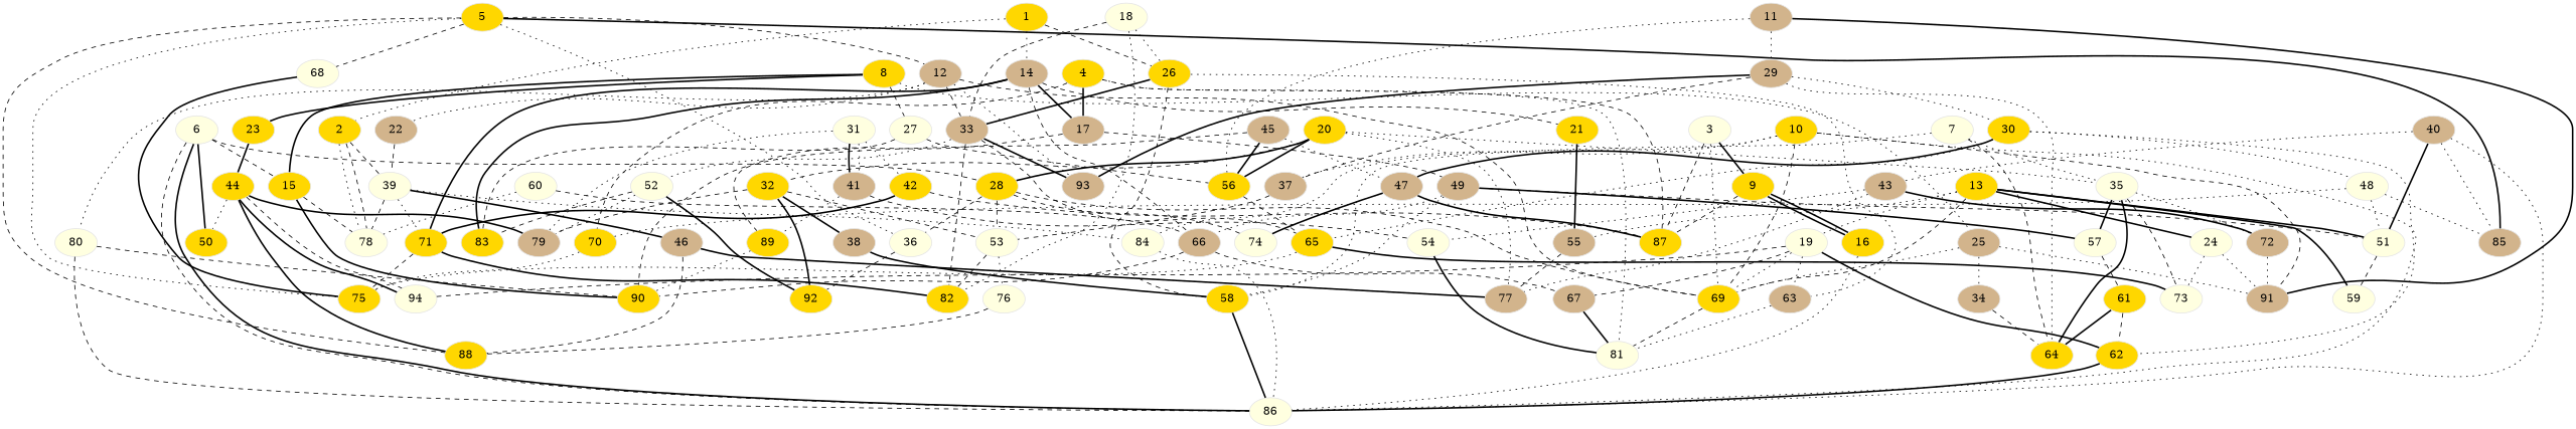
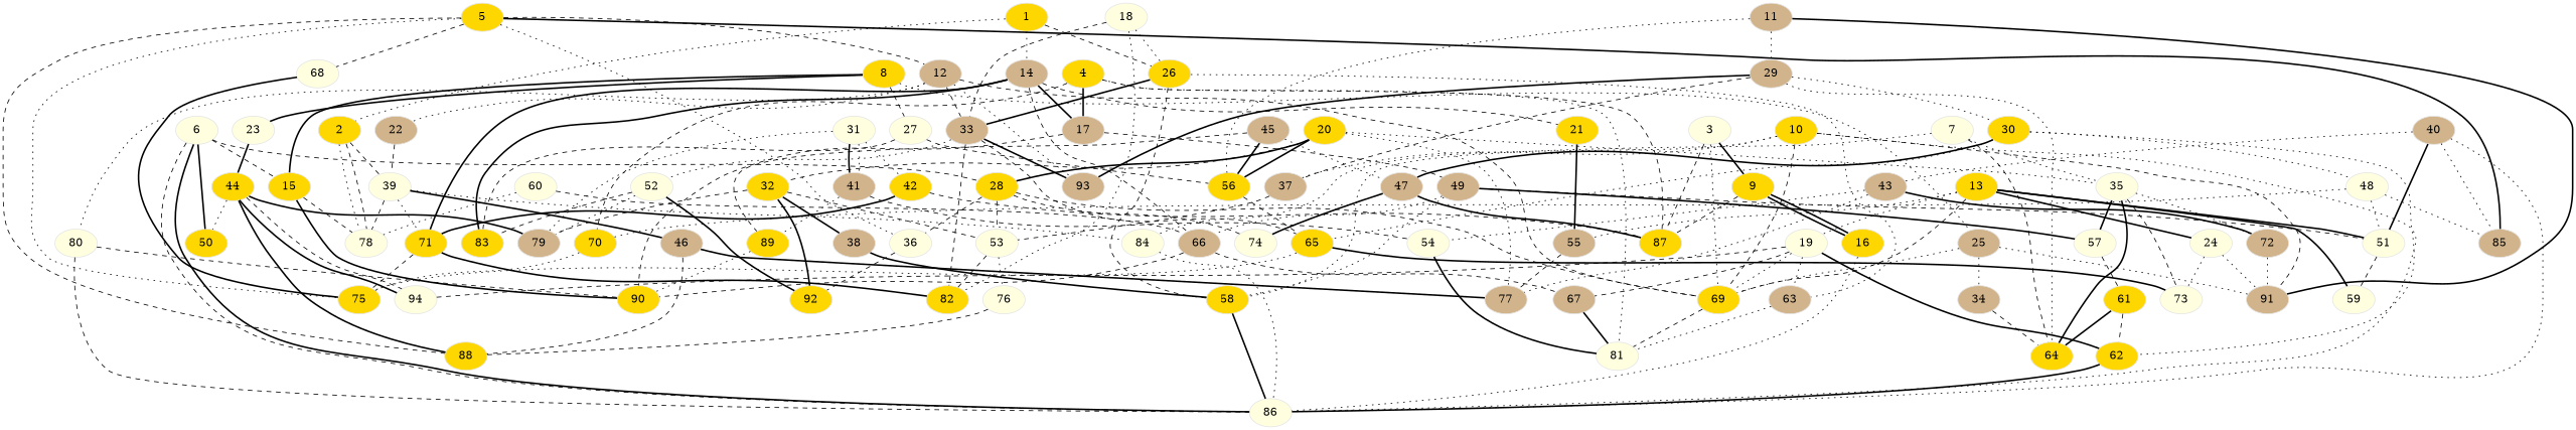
  graph {
    node [color=gray90 fillcolor=gold style=filled]
    edge [style=dashed]
    1
    2
    14 [fillcolor=tan]
    26
    39 [fillcolor=lightyellow]
    78 [fillcolor=lightyellow]
    17 [fillcolor=tan]
    21
    66 [fillcolor=tan]
    71
    83
    58
    33 [fillcolor=tan]
    63 [fillcolor=tan]
    84 [fillcolor=lightyellow]
    46 [fillcolor=tan]
    3 [fillcolor=lightyellow]
    9
    69
    87
    16
    81 [fillcolor=lightyellow]
    4
    70
    90
    49 [fillcolor=tan]
    75
    12 [fillcolor=tan]
    5
    36 [fillcolor=lightyellow]
    68 [fillcolor=lightyellow]
    85 [fillcolor=tan]
    88
    22 [fillcolor=tan]
    80 [fillcolor=lightyellow]
    93 [fillcolor=tan]
    92
    6 [fillcolor=lightyellow]
    15
    28
    50
    86 [fillcolor=lightyellow]
    53 [fillcolor=lightyellow]
    74 [fillcolor=lightyellow]
    7 [fillcolor=lightyellow]
    35 [fillcolor=lightyellow]
    64
    73 [fillcolor=lightyellow]
    57 [fillcolor=lightyellow]
    72 [fillcolor=tan]
    47 [fillcolor=tan]
    8
-   23
+   23 [fillcolor=lightyellow]
    25 [fillcolor=tan]
    27 [fillcolor=lightyellow]
    44
    91 [fillcolor=tan]
    34 [fillcolor=tan]
    56
    10
    37 [fillcolor=tan]
    11 [fillcolor=tan]
    29 [fillcolor=tan]
    30
    65
    82
    52 [fillcolor=lightyellow]
    13
    19 [fillcolor=lightyellow]
    24 [fillcolor=lightyellow]
    51 [fillcolor=lightyellow]
    55 [fillcolor=tan]
    59 [fillcolor=lightyellow]
    62
    67 [fillcolor=tan]
    94 [fillcolor=lightyellow]
    77 [fillcolor=tan]
    18 [fillcolor=lightyellow]
    20
    32
    79 [fillcolor=tan]
    38 [fillcolor=tan]
    76 [fillcolor=lightyellow]
    48 [fillcolor=lightyellow]
    31 [fillcolor=lightyellow]
    41 [fillcolor=tan]
    42
    54 [fillcolor=lightyellow]
    89
    61
    40 [fillcolor=tan]
    43 [fillcolor=tan]
    45 [fillcolor=tan]
    60 [fillcolor=lightyellow]
    1 -- 2 [style=dotted]
    1 -- 14 [style=dotted]
    1 -- 26
    2 -- 39
    2 -- 78 [style=dotted]
    2 -- 78
    14 -- 17 [style=bold]
    14 -- 21
    14 -- 66
    14 -- 71 [style=bold]
    14 -- 83 [style=bold]
    26 -- 58
    26 -- 33 [style=bold]
    26 -- 63 [style=dotted]
    39 -- 78
    39 -- 71 [style=dotted]
    39 -- 84 [style=dotted]
    39 -- 46 [style=bold]
    17 -- 90
    17 -- 49
    21 -- 55 [style=bold]
    66 -- 90
    66 -- 67
    71 -- 75
    71 -- 82 [style=bold]
    58 -- 86 [style=bold]
    33 -- 93 [style=bold]
    33 -- 65
    33 -- 82
    33 -- 52 [style=dotted]
    63 -- 81 [style=dotted]
    84 -- 86 [style=dotted]
    46 -- 88
    46 -- 77 [style=bold]
    3 -- 9 [style=bold]
    3 -- 69 [style=dotted]
    3 -- 87
    9 -- 87
    9 -- 16 [style=bold]
    9 -- 16 [style=bold]
    69 -- 81
    16 -- 86 [style=dotted]
    4 -- 17 [style=bold]
    4 -- 87
    4 -- 81 [style=dotted]
    4 -- 70
    70 -- 75 [style=dotted]
    49 -- 66 [style=dotted]
    49 -- 58 [style=dotted]
    49 -- 57 [style=bold]
    49 -- 51
    12 -- 33
    12 -- 69
    12 -- 22 [style=dotted]
    12 -- 80 [style=dotted]
    12 -- 93 [style=dotted]
    5 -- 75 [style=dotted]
    5 -- 12
    5 -- 36 [style=dotted]
    5 -- 68
    5 -- 85 [style=bold]
    5 -- 88
    36 -- 92
    68 -- 75 [style=bold]
    22 -- 39
    80 -- 90
    80 -- 86
    6 -- 15
    6 -- 28
    6 -- 50 [style=bold]
    6 -- 86
    6 -- 86 [style=bold]
    15 -- 78
    15 -- 90 [style=bold]
    28 -- 69
    28 -- 36
    28 -- 53
    28 -- 74
    53 -- 82
    53 -- 76 [style=dotted]
    7 -- 58 [style=dotted]
    7 -- 35 [style=dotted]
    7 -- 64
    35 -- 64 [style=bold]
    35 -- 73
    35 -- 57 [style=bold]
    35 -- 72 [style=dotted]
    57 -- 61
    72 -- 91 [style=dotted]
    47 -- 87 [style=bold]
    47 -- 74 [style=bold]
    8 -- 15 [style=bold]
    8 -- 23 [style=bold]
    8 -- 25 [style=dotted]
    8 -- 27
    23 -- 44 [style=bold]
    25 -- 69 [style=dotted]
    25 -- 91 [style=dotted]
    25 -- 34 [style=dotted]
    27 -- 83
    27 -- 56
    44 -- 88 [style=bold]
    44 -- 50 [style=dotted]
    44 -- 94 [style=bold]
    44 -- 94
    44 -- 79 [style=bold]
    34 -- 64
    56 -- 65
    10 -- 84 [style=dotted]
    10 -- 69
    10 -- 86 [style=dotted]
    10 -- 91
    10 -- 37 [style=dotted]
    37 -- 53
    11 -- 91 [style=bold]
    11 -- 56 [style=dotted]
    11 -- 29 [style=dotted]
    29 -- 93 [style=bold]
    29 -- 64 [style=dotted]
    29 -- 37
    29 -- 30 [style=dotted]
    30 -- 47 [style=bold]
    30 -- 65 [style=dotted]
    30 -- 62 [style=dotted]
    30 -- 48 [style=dotted]
    65 -- 75 [style=dotted]
    65 -- 73 [style=bold]
    52 -- 83
    52 -- 92 [style=bold]
    52 -- 79 [style=dotted]
    13 -- 69
    13 -- 19 [style=dotted]
    13 -- 24 [style=bold]
    13 -- 51 [style=bold]
    13 -- 55 [style=dotted]
    13 -- 59 [style=bold]
    19 -- 63 [style=dotted]
    19 -- 69 [style=dotted]
    19 -- 62 [style=bold]
    19 -- 67
    19 -- 94
    24 -- 73 [style=dotted]
    24 -- 91 [style=dotted]
    51 -- 59
    55 -- 77
    62 -- 86 [style=bold]
    67 -- 81 [style=bold]
    18 -- 26 [style=dotted]
    18 -- 33
    18 -- 82 [style=dotted]
    20 -- 28 [style=bold]
    20 -- 35 [style=dotted]
    20 -- 56 [style=bold]
    20 -- 77 [style=dotted]
    20 -- 32
    32 -- 92 [style=bold]
    32 -- 53
    32 -- 79
    32 -- 38 [style=bold]
    38 -- 58 [style=bold]
    76 -- 88
    48 -- 70 [style=dotted]
    48 -- 85 [style=dotted]
    48 -- 51 [style=dotted]
    31 -- 79 [style=dotted]
    31 -- 41 [style=bold]
    31 -- 41 [style=dotted]
    31 -- 42 [style=dotted]
    41 -- 54
    41 -- 89 [style=dotted]
    42 -- 71 [style=bold]
    42 -- 87
    54 -- 81 [style=bold]
    89 -- 90 [style=dotted]
    61 -- 64 [style=bold]
    61 -- 62
    40 -- 85 [style=dotted]
    40 -- 86 [style=dotted]
    40 -- 51 [style=bold]
    40 -- 43 [style=dotted]
    43 -- 72 [style=bold]
    43 -- 77 [style=dotted]
    43 -- 54 [style=dotted]
    45 -- 47 [style=dotted]
    45 -- 56 [style=bold]
    45 -- 89
    60 -- 78 [style=dotted]
    60 -- 66
  }
